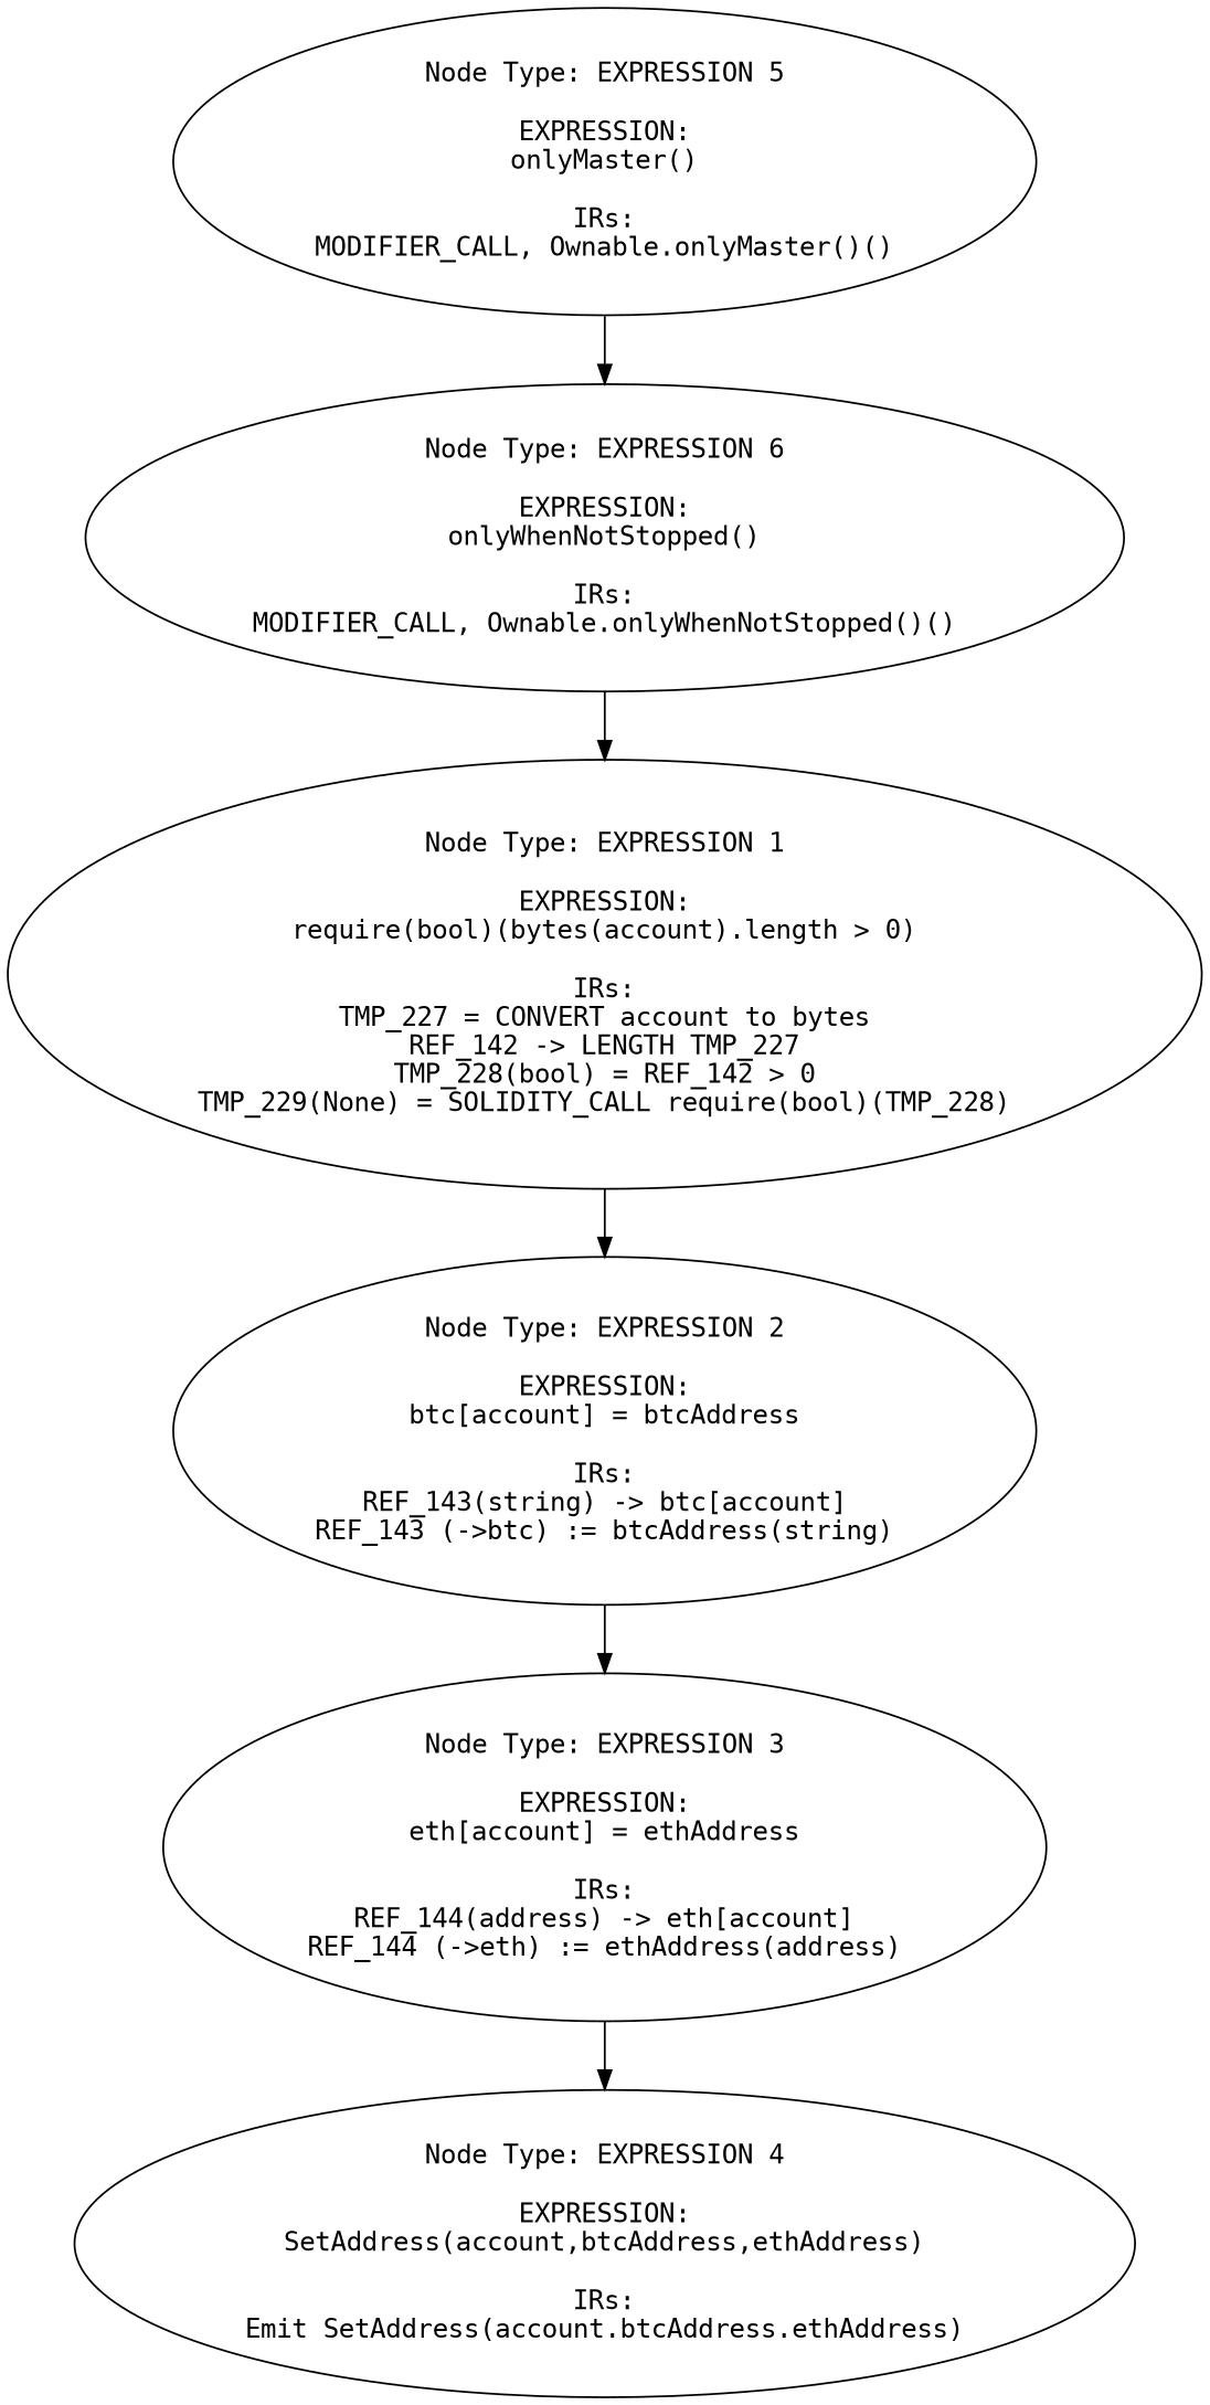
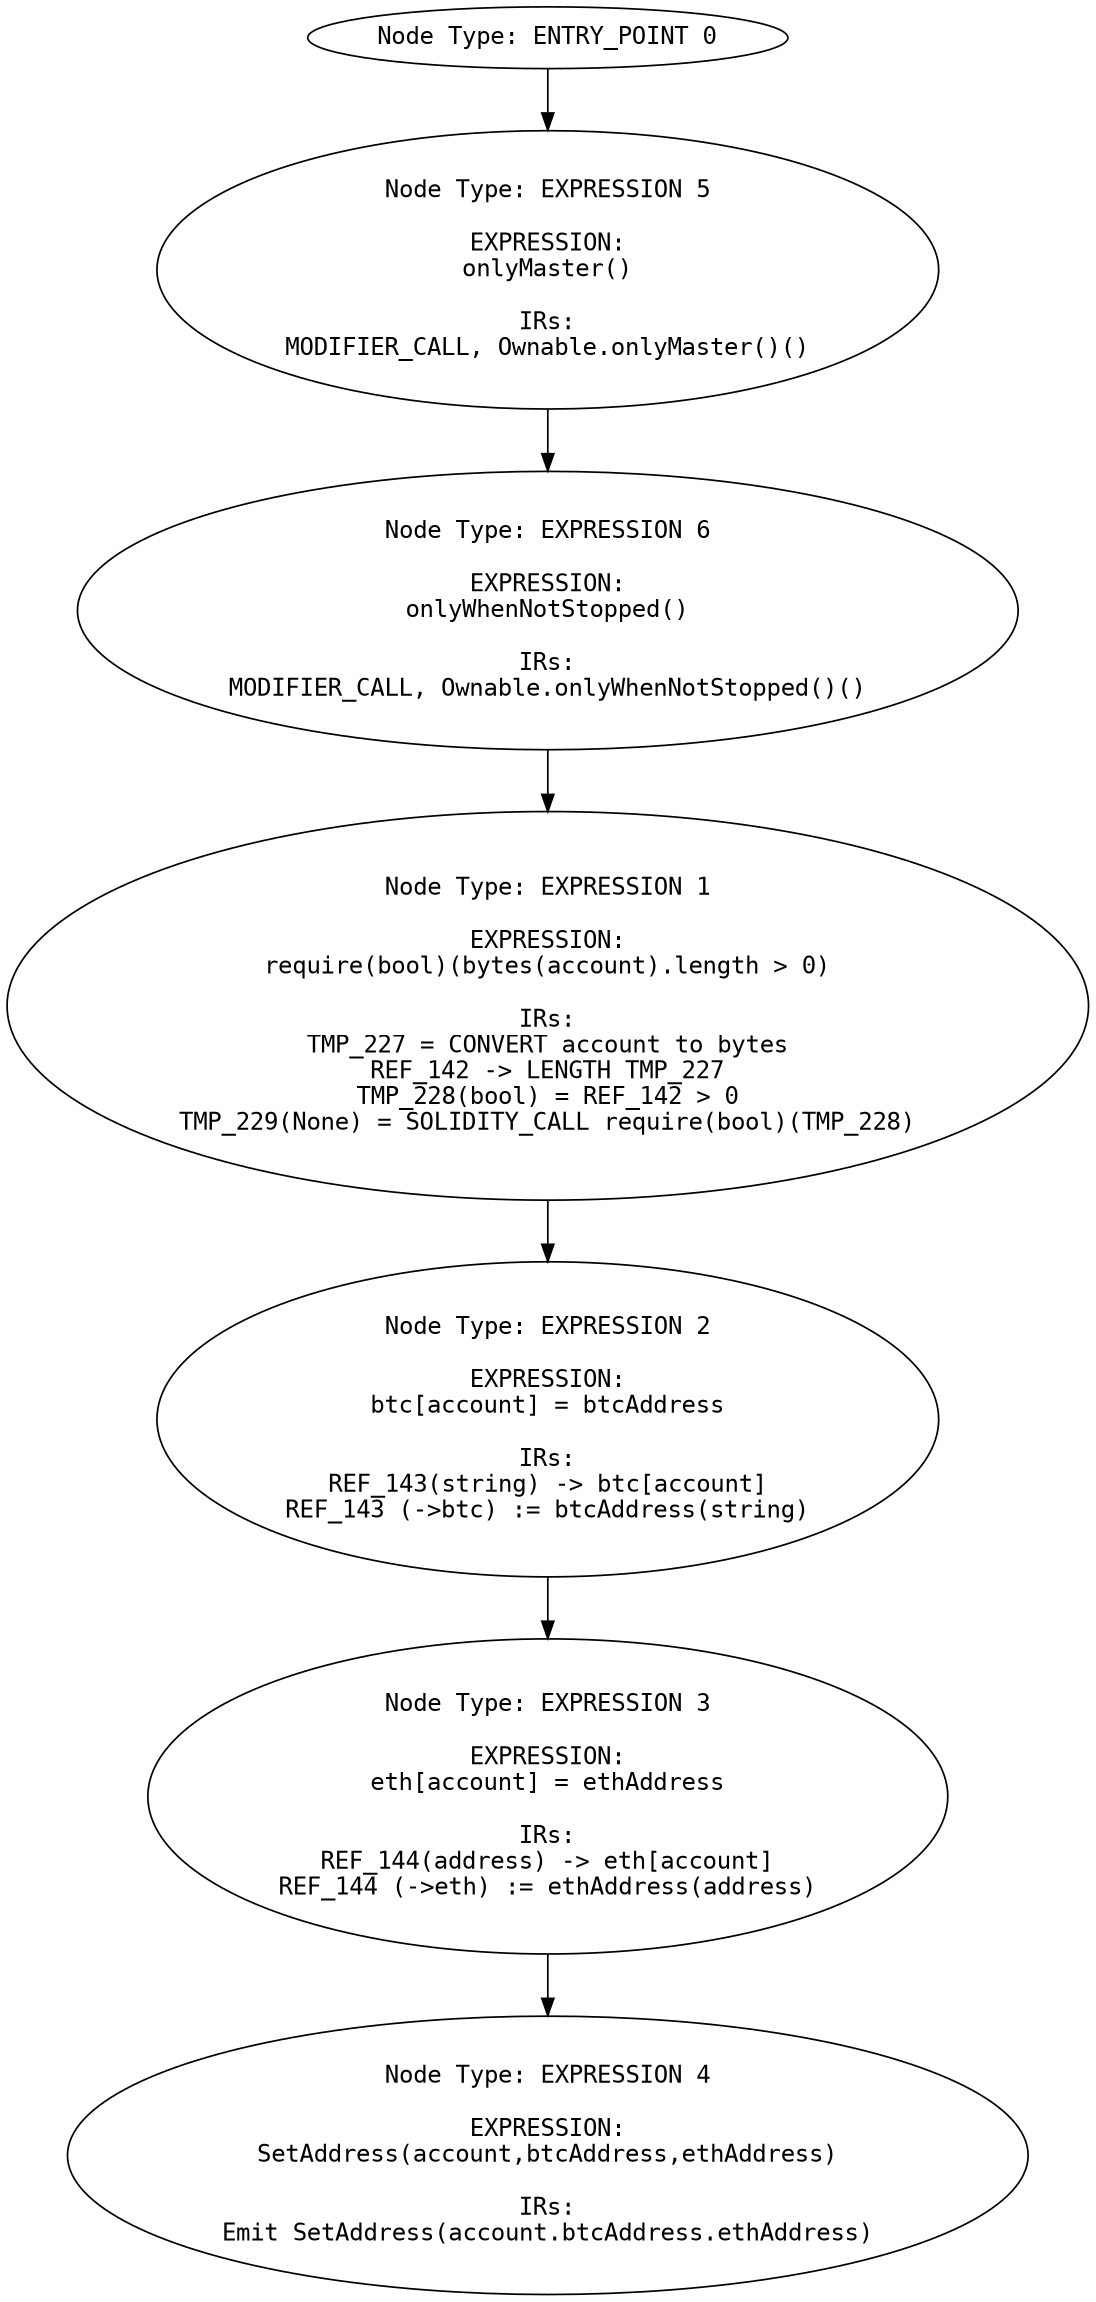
  digraph {
    fontname="DejaVu Sans Mono"
    node [fontname="DejaVu Sans Mono"]
    edge [fontname="DejaVu Sans Mono"]
+   n1 [label="Node Type: ENTRY_POINT 0\n"]
    n2 [label="Node Type: EXPRESSION 5\n\nEXPRESSION:\nonlyMaster()\n\nIRs:\nMODIFIER_CALL, Ownable.onlyMaster()()"]
    n3 [label="Node Type: EXPRESSION 6\n\nEXPRESSION:\nonlyWhenNotStopped()\n\nIRs:\nMODIFIER_CALL, Ownable.onlyWhenNotStopped()()"]
    n4 [label="Node Type: EXPRESSION 1\n\nEXPRESSION:\nrequire(bool)(bytes(account).length > 0)\n\nIRs:\nTMP_227 = CONVERT account to bytes\nREF_142 -> LENGTH TMP_227\nTMP_228(bool) = REF_142 > 0\nTMP_229(None) = SOLIDITY_CALL require(bool)(TMP_228)"]
    n5 [label="Node Type: EXPRESSION 2\n\nEXPRESSION:\nbtc[account] = btcAddress\n\nIRs:\nREF_143(string) -> btc[account]\nREF_143 (->btc) := btcAddress(string)"]
    n6 [label="Node Type: EXPRESSION 3\n\nEXPRESSION:\neth[account] = ethAddress\n\nIRs:\nREF_144(address) -> eth[account]\nREF_144 (->eth) := ethAddress(address)"]
    n7 [label="Node Type: EXPRESSION 4\n\nEXPRESSION:\nSetAddress(account,btcAddress,ethAddress)\n\nIRs:\nEmit SetAddress(account.btcAddress.ethAddress)"]
+   n1 -> n2
    n2 -> n3
    n3 -> n4
    n4 -> n5
    n5 -> n6
    n6 -> n7
  }
